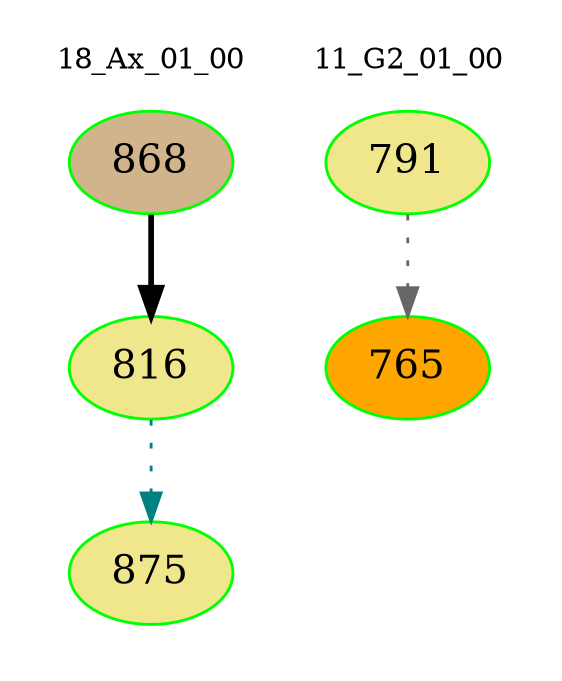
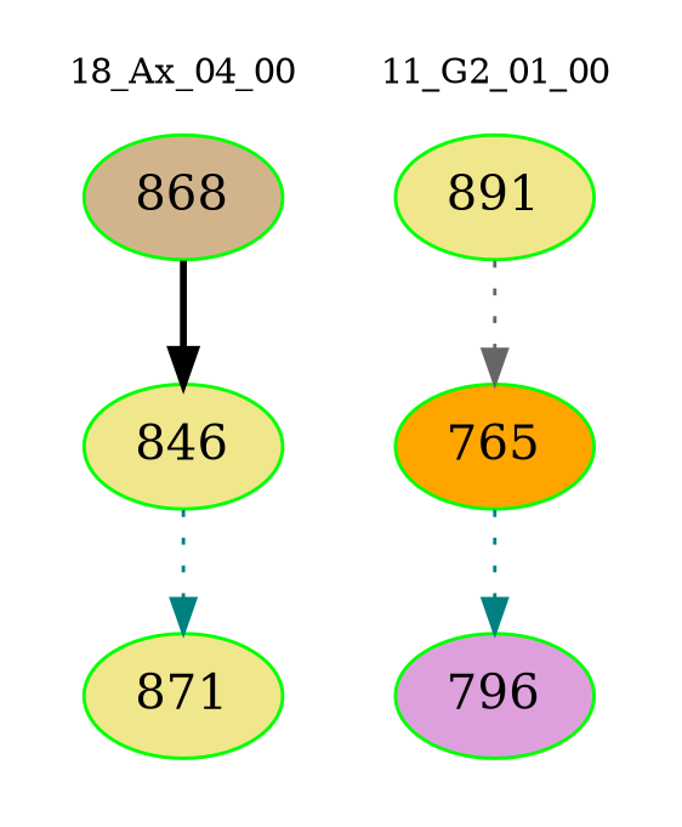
  digraph {
    fontname="DejaVu Serif"
    node [color=green fillcolor=khaki fontname="DejaVu Serif" style=filled]
    edge [arrowhead=normal color=teal fontname="DejaVu Serif" style=dotted]
    n1 [fillcolor=tan label=868]
-   n2 [label=816]
-   n3 [label=875]
-   n4 [label=791]
+   n2 [label=846]
+   n3 [label=871]
+   n4 [label=891]
    n5 [fillcolor=orange label=765]
+   n6 [fillcolor=plum label=796]
    subgraph cluster_1 {
      color=white
      fontsize=10
-     label="18_Ax_01_00"
+     label="18_Ax_04_00"
      n1
      n2
      n3
    }
    subgraph cluster_2 {
      color=white
      fontsize=10
      label="11_G2_01_00"
      n4
      n5
+     n6
    }
    n1 -> n2 [color=black style=bold]
    n2 -> n3
    n4 -> n5 [color=gray40]
+   n5 -> n6
  }
